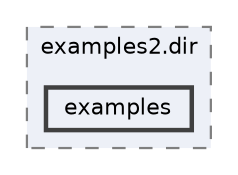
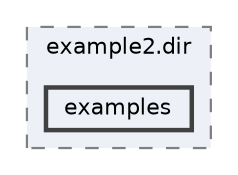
  digraph {
    compound=true
    n1 [color=grey25 fillcolor="#edf0f7" fontname=Helvetica fontsize=10 height=0.2 label=examples shape=box style="filled,bold" width=0.4]
    subgraph cluster_1 {
      bgcolor="#edf0f7"
      fontname=Helvetica
      fontsize=10
-     label="examples2.dir"
+     label="example2.dir"
      pencolor=grey50
      style="filled,dashed"
      n1
    }
  }
